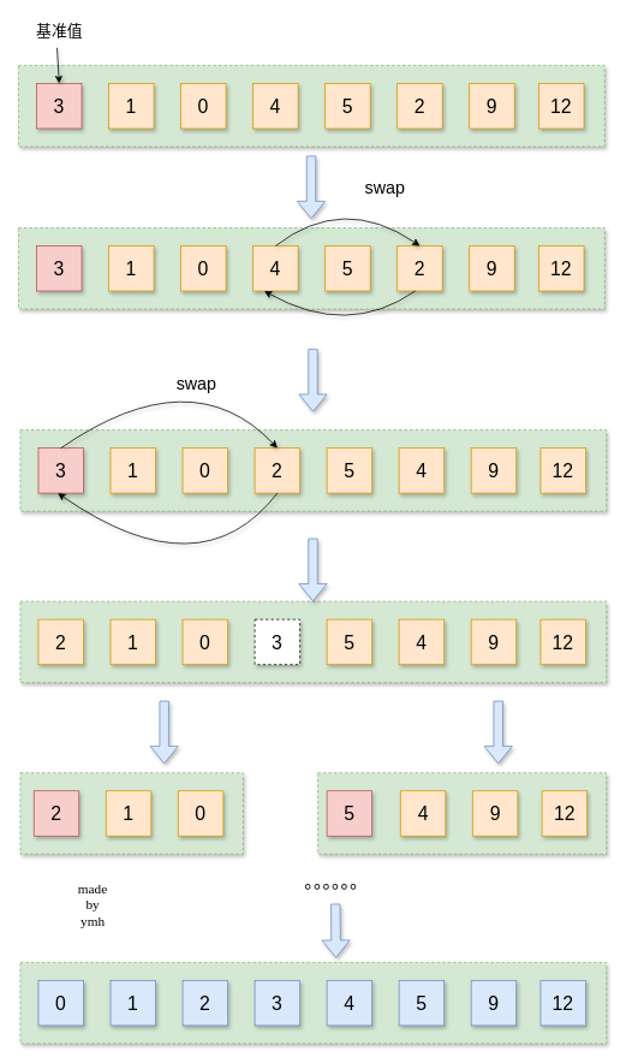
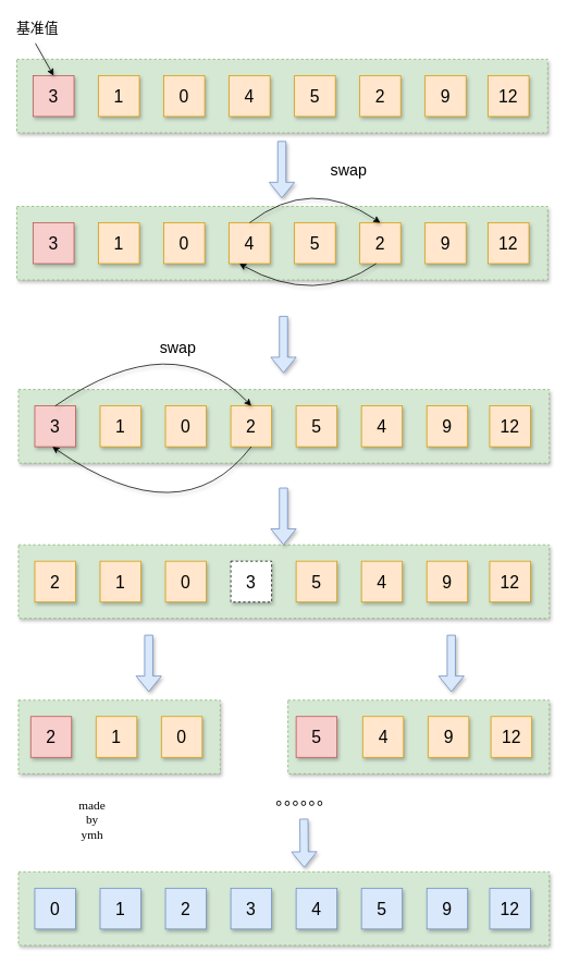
  <mxCell id="0" />
  <mxCell id="1" parent="0" />
  <mxCell id="2" value="" style="rounded=0;whiteSpace=wrap;html=1;dashed=1;fillColor=#d5e8d4;strokeColor=#82b366;shadow=1;" vertex="1" parent="1"><mxGeometry x="20" y="72" width="650" height="90" as="geometry" /></mxCell>
  <mxCell id="3" value="&lt;span style=&quot;font-size: 21px;&quot;&gt;3&lt;/span&gt;" style="whiteSpace=wrap;html=1;aspect=fixed;fillColor=#f8cecc;strokeColor=#b85450;shadow=1;" vertex="1" parent="1"><mxGeometry x="40" y="92" width="50" height="50" as="geometry" /></mxCell>
  <mxCell id="4" value="&lt;font style=&quot;font-size: 21px;&quot;&gt;1&lt;/font&gt;" style="whiteSpace=wrap;html=1;aspect=fixed;fillColor=#ffe6cc;strokeColor=#d79b00;shadow=1;" vertex="1" parent="1"><mxGeometry x="120" y="92" width="50" height="50" as="geometry" /></mxCell>
  <mxCell id="5" value="&lt;font style=&quot;font-size: 21px;&quot;&gt;0&lt;/font&gt;" style="whiteSpace=wrap;html=1;aspect=fixed;fillColor=#ffe6cc;strokeColor=#d79b00;shadow=1;" vertex="1" parent="1"><mxGeometry x="200" y="92" width="50" height="50" as="geometry" /></mxCell>
  <mxCell id="6" value="&lt;font style=&quot;font-size: 21px;&quot;&gt;4&lt;/font&gt;" style="whiteSpace=wrap;html=1;aspect=fixed;fillColor=#ffe6cc;strokeColor=#d79b00;shadow=1;" vertex="1" parent="1"><mxGeometry x="280" y="92" width="50" height="50" as="geometry" /></mxCell>
  <mxCell id="7" value="&lt;font style=&quot;font-size: 21px;&quot;&gt;5&lt;/font&gt;" style="whiteSpace=wrap;html=1;aspect=fixed;fillColor=#ffe6cc;strokeColor=#d79b00;shadow=1;" vertex="1" parent="1"><mxGeometry x="360" y="92" width="50" height="50" as="geometry" /></mxCell>
  <mxCell id="8" value="&lt;span style=&quot;font-size: 21px;&quot;&gt;2&lt;/span&gt;" style="whiteSpace=wrap;html=1;aspect=fixed;fillColor=#ffe6cc;strokeColor=#d79b00;shadow=1;" vertex="1" parent="1"><mxGeometry x="440" y="92" width="50" height="50" as="geometry" /></mxCell>
  <mxCell id="9" value="&lt;font style=&quot;font-size: 21px;&quot;&gt;9&lt;/font&gt;" style="whiteSpace=wrap;html=1;aspect=fixed;fillColor=#ffe6cc;strokeColor=#d79b00;shadow=1;" vertex="1" parent="1"><mxGeometry x="520" y="92" width="50" height="50" as="geometry" /></mxCell>
  <mxCell id="10" value="&lt;font style=&quot;font-size: 21px;&quot;&gt;12&lt;/font&gt;" style="whiteSpace=wrap;html=1;aspect=fixed;fillColor=#ffe6cc;strokeColor=#d79b00;shadow=1;" vertex="1" parent="1"><mxGeometry x="597" y="92" width="50" height="50" as="geometry" /></mxCell>
- <mxCell id="11" value="&lt;font style=&quot;font-size: 17px;&quot;&gt;基准值&lt;/font&gt;" style="text;html=1;align=center;verticalAlign=middle;resizable=0;points=[];autosize=1;strokeColor=none;fillColor=none;shadow=1;" vertex="1" parent="1"><mxGeometry x="30" y="20" width="70" height="30" as="geometry" /></mxCell>
+ <mxCell id="11" value="&lt;font style=&quot;font-size: 17px;&quot;&gt;基准值&lt;/font&gt;" style="text;html=1;align=center;verticalAlign=middle;resizable=0;points=[];autosize=1;strokeColor=none;fillColor=none;shadow=1;" vertex="1" parent="1"><mxGeometry x="10" y="20" width="70" height="30" as="geometry" /></mxCell>
  <mxCell id="12" value="" style="endArrow=classic;html=1;rounded=0;exitX=0.467;exitY=1.083;exitDx=0;exitDy=0;exitPerimeter=0;entryX=0.5;entryY=0;entryDx=0;entryDy=0;shadow=1;" edge="1" parent="1" source="11" target="3"><mxGeometry width="50" height="50" relative="1" as="geometry"><mxPoint x="270" y="172" as="sourcePoint" /><mxPoint x="320" y="122" as="targetPoint" /></mxGeometry></mxCell>
  <mxCell id="13" value="" style="rounded=0;whiteSpace=wrap;html=1;dashed=1;fillColor=#d5e8d4;strokeColor=#82b366;shadow=1;" vertex="1" parent="1"><mxGeometry x="20" y="252" width="650" height="90" as="geometry" /></mxCell>
  <mxCell id="14" value="&lt;span style=&quot;font-size: 21px;&quot;&gt;3&lt;/span&gt;" style="whiteSpace=wrap;html=1;aspect=fixed;fillColor=#f8cecc;strokeColor=#b85450;shadow=1;" vertex="1" parent="1"><mxGeometry x="40" y="272" width="50" height="50" as="geometry" /></mxCell>
  <mxCell id="15" value="&lt;font style=&quot;font-size: 21px;&quot;&gt;1&lt;/font&gt;" style="whiteSpace=wrap;html=1;aspect=fixed;fillColor=#ffe6cc;strokeColor=#d79b00;shadow=1;" vertex="1" parent="1"><mxGeometry x="120" y="272" width="50" height="50" as="geometry" /></mxCell>
  <mxCell id="16" value="&lt;font style=&quot;font-size: 21px;&quot;&gt;0&lt;/font&gt;" style="whiteSpace=wrap;html=1;aspect=fixed;fillColor=#ffe6cc;strokeColor=#d79b00;shadow=1;" vertex="1" parent="1"><mxGeometry x="200" y="272" width="50" height="50" as="geometry" /></mxCell>
  <mxCell id="17" value="&lt;font style=&quot;font-size: 21px;&quot;&gt;4&lt;/font&gt;" style="whiteSpace=wrap;html=1;aspect=fixed;fillColor=#ffe6cc;strokeColor=#d79b00;shadow=1;" vertex="1" parent="1"><mxGeometry x="280" y="272" width="50" height="50" as="geometry" /></mxCell>
  <mxCell id="18" value="&lt;font style=&quot;font-size: 21px;&quot;&gt;5&lt;/font&gt;" style="whiteSpace=wrap;html=1;aspect=fixed;fillColor=#ffe6cc;strokeColor=#d79b00;shadow=1;" vertex="1" parent="1"><mxGeometry x="360" y="272" width="50" height="50" as="geometry" /></mxCell>
  <mxCell id="19" value="&lt;span style=&quot;font-size: 21px;&quot;&gt;2&lt;/span&gt;" style="whiteSpace=wrap;html=1;aspect=fixed;fillColor=#ffe6cc;strokeColor=#d79b00;shadow=1;" vertex="1" parent="1"><mxGeometry x="440" y="272" width="50" height="50" as="geometry" /></mxCell>
  <mxCell id="20" value="&lt;font style=&quot;font-size: 21px;&quot;&gt;9&lt;/font&gt;" style="whiteSpace=wrap;html=1;aspect=fixed;fillColor=#ffe6cc;strokeColor=#d79b00;shadow=1;" vertex="1" parent="1"><mxGeometry x="520" y="272" width="50" height="50" as="geometry" /></mxCell>
  <mxCell id="21" value="&lt;font style=&quot;font-size: 21px;&quot;&gt;12&lt;/font&gt;" style="whiteSpace=wrap;html=1;aspect=fixed;fillColor=#ffe6cc;strokeColor=#d79b00;shadow=1;" vertex="1" parent="1"><mxGeometry x="597" y="272" width="50" height="50" as="geometry" /></mxCell>
  <mxCell id="22" value="" style="shape=flexArrow;endArrow=classic;html=1;rounded=0;fillColor=#dae8fc;strokeColor=#6c8ebf;shadow=1;" edge="1" parent="1"><mxGeometry width="50" height="50" relative="1" as="geometry"><mxPoint x="344.5" y="172" as="sourcePoint" /><mxPoint x="344.5" y="242" as="targetPoint" /></mxGeometry></mxCell>
  <mxCell id="23" value="" style="endArrow=classic;html=1;rounded=0;exitX=0.5;exitY=0;exitDx=0;exitDy=0;entryX=0.5;entryY=0;entryDx=0;entryDy=0;curved=1;shadow=1;" edge="1" parent="1" source="17" target="19"><mxGeometry width="50" height="50" relative="1" as="geometry"><mxPoint x="260" y="302" as="sourcePoint" /><mxPoint x="310" y="252" as="targetPoint" /><Array as="points"><mxPoint x="380" y="214" /></Array></mxGeometry></mxCell>
  <mxCell id="24" value="" style="endArrow=classic;html=1;rounded=0;entryX=0.25;entryY=1;entryDx=0;entryDy=0;curved=1;shadow=1;" edge="1" parent="1" target="17"><mxGeometry width="50" height="50" relative="1" as="geometry"><mxPoint x="460" y="322" as="sourcePoint" /><mxPoint x="300" y="312" as="targetPoint" /><Array as="points"><mxPoint x="385" y="374" /></Array></mxGeometry></mxCell>
  <mxCell id="25" value="&lt;font style=&quot;font-size: 19px;&quot;&gt;swap&lt;/font&gt;" style="text;html=1;align=center;verticalAlign=middle;resizable=0;points=[];autosize=1;strokeColor=none;fillColor=none;shadow=1;" vertex="1" parent="1"><mxGeometry x="391" y="188" width="70" height="40" as="geometry" /></mxCell>
  <mxCell id="26" value="" style="rounded=0;whiteSpace=wrap;html=1;dashed=1;fillColor=#d5e8d4;strokeColor=#82b366;shadow=1;" vertex="1" parent="1"><mxGeometry x="22" y="666" width="650" height="90" as="geometry" /></mxCell>
  <mxCell id="27" value="&lt;span style=&quot;font-size: 21px;&quot;&gt;2&lt;/span&gt;" style="whiteSpace=wrap;html=1;aspect=fixed;fillColor=#ffe6cc;strokeColor=#d79b00;shadow=1;" vertex="1" parent="1"><mxGeometry x="42" y="686" width="50" height="50" as="geometry" /></mxCell>
  <mxCell id="28" value="&lt;font style=&quot;font-size: 21px;&quot;&gt;1&lt;/font&gt;" style="whiteSpace=wrap;html=1;aspect=fixed;fillColor=#ffe6cc;strokeColor=#d79b00;shadow=1;" vertex="1" parent="1"><mxGeometry x="122" y="686" width="50" height="50" as="geometry" /></mxCell>
  <mxCell id="29" value="&lt;font style=&quot;font-size: 21px;&quot;&gt;0&lt;/font&gt;" style="whiteSpace=wrap;html=1;aspect=fixed;fillColor=#ffe6cc;strokeColor=#d79b00;shadow=1;" vertex="1" parent="1"><mxGeometry x="202" y="686" width="50" height="50" as="geometry" /></mxCell>
  <mxCell id="30" value="&lt;span style=&quot;font-size: 21px;&quot;&gt;5&lt;/span&gt;" style="whiteSpace=wrap;html=1;aspect=fixed;fillColor=#ffe6cc;strokeColor=#d79b00;shadow=1;" vertex="1" parent="1"><mxGeometry x="362" y="686" width="50" height="50" as="geometry" /></mxCell>
  <mxCell id="31" value="&lt;span style=&quot;font-size: 21px;&quot;&gt;3&lt;/span&gt;" style="whiteSpace=wrap;html=1;aspect=fixed;dashed=1;shadow=1;" vertex="1" parent="1"><mxGeometry x="282" y="686" width="50" height="50" as="geometry" /></mxCell>
  <mxCell id="32" value="&lt;span style=&quot;font-size: 21px;&quot;&gt;4&lt;/span&gt;" style="whiteSpace=wrap;html=1;aspect=fixed;fillColor=#ffe6cc;strokeColor=#d79b00;shadow=1;" vertex="1" parent="1"><mxGeometry x="442" y="686" width="50" height="50" as="geometry" /></mxCell>
  <mxCell id="33" value="&lt;font style=&quot;font-size: 21px;&quot;&gt;9&lt;/font&gt;" style="whiteSpace=wrap;html=1;aspect=fixed;fillColor=#ffe6cc;strokeColor=#d79b00;shadow=1;" vertex="1" parent="1"><mxGeometry x="522" y="686" width="50" height="50" as="geometry" /></mxCell>
  <mxCell id="34" value="&lt;font style=&quot;font-size: 21px;&quot;&gt;12&lt;/font&gt;" style="whiteSpace=wrap;html=1;aspect=fixed;fillColor=#ffe6cc;strokeColor=#d79b00;shadow=1;" vertex="1" parent="1"><mxGeometry x="599" y="686" width="50" height="50" as="geometry" /></mxCell>
  <mxCell id="35" value="" style="shape=flexArrow;endArrow=classic;html=1;rounded=0;fillColor=#dae8fc;strokeColor=#6c8ebf;shadow=1;" edge="1" parent="1"><mxGeometry width="50" height="50" relative="1" as="geometry"><mxPoint x="181.5" y="776" as="sourcePoint" /><mxPoint x="181.5" y="846" as="targetPoint" /></mxGeometry></mxCell>
  <mxCell id="36" value="" style="shape=flexArrow;endArrow=classic;html=1;rounded=0;fillColor=#dae8fc;strokeColor=#6c8ebf;shadow=1;" edge="1" parent="1"><mxGeometry width="50" height="50" relative="1" as="geometry"><mxPoint x="552" y="776" as="sourcePoint" /><mxPoint x="552" y="846" as="targetPoint" /></mxGeometry></mxCell>
  <mxCell id="37" value="" style="rounded=0;whiteSpace=wrap;html=1;dashed=1;fillColor=#d5e8d4;strokeColor=#82b366;shadow=1;" vertex="1" parent="1"><mxGeometry x="22" y="856" width="247" height="90" as="geometry" /></mxCell>
  <mxCell id="38" value="&lt;span style=&quot;font-size: 21px;&quot;&gt;2&lt;/span&gt;" style="whiteSpace=wrap;html=1;aspect=fixed;fillColor=#f8cecc;strokeColor=#b85450;shadow=1;" vertex="1" parent="1"><mxGeometry x="37" y="876" width="50" height="50" as="geometry" /></mxCell>
  <mxCell id="39" value="&lt;font style=&quot;font-size: 21px;&quot;&gt;1&lt;/font&gt;" style="whiteSpace=wrap;html=1;aspect=fixed;fillColor=#ffe6cc;strokeColor=#d79b00;shadow=1;" vertex="1" parent="1"><mxGeometry x="117" y="876" width="50" height="50" as="geometry" /></mxCell>
  <mxCell id="40" value="&lt;font style=&quot;font-size: 21px;&quot;&gt;0&lt;/font&gt;" style="whiteSpace=wrap;html=1;aspect=fixed;fillColor=#ffe6cc;strokeColor=#d79b00;shadow=1;" vertex="1" parent="1"><mxGeometry x="197" y="876" width="50" height="50" as="geometry" /></mxCell>
  <mxCell id="41" value="" style="rounded=0;whiteSpace=wrap;html=1;dashed=1;fillColor=#d5e8d4;strokeColor=#82b366;shadow=1;" vertex="1" parent="1"><mxGeometry x="352" y="856" width="320" height="90" as="geometry" /></mxCell>
  <mxCell id="42" value="&lt;span style=&quot;font-size: 21px;&quot;&gt;4&lt;/span&gt;" style="whiteSpace=wrap;html=1;aspect=fixed;fillColor=#ffe6cc;strokeColor=#d79b00;shadow=1;" vertex="1" parent="1"><mxGeometry x="443.5" y="876" width="50" height="50" as="geometry" /></mxCell>
  <mxCell id="43" value="&lt;font style=&quot;font-size: 21px;&quot;&gt;9&lt;/font&gt;" style="whiteSpace=wrap;html=1;aspect=fixed;fillColor=#ffe6cc;strokeColor=#d79b00;shadow=1;" vertex="1" parent="1"><mxGeometry x="523.5" y="876" width="50" height="50" as="geometry" /></mxCell>
  <mxCell id="44" value="&lt;font style=&quot;font-size: 21px;&quot;&gt;12&lt;/font&gt;" style="whiteSpace=wrap;html=1;aspect=fixed;fillColor=#ffe6cc;strokeColor=#d79b00;shadow=1;" vertex="1" parent="1"><mxGeometry x="600.5" y="876" width="50" height="50" as="geometry" /></mxCell>
  <mxCell id="45" value="" style="shape=flexArrow;endArrow=classic;html=1;rounded=0;fillColor=#dae8fc;strokeColor=#6c8ebf;shadow=1;" edge="1" parent="1"><mxGeometry width="50" height="50" relative="1" as="geometry"><mxPoint x="346.5" y="596" as="sourcePoint" /><mxPoint x="346.5" y="666" as="targetPoint" /></mxGeometry></mxCell>
  <mxCell id="46" value="" style="shape=flexArrow;endArrow=classic;html=1;rounded=0;fillColor=#dae8fc;strokeColor=#6c8ebf;shadow=1;" edge="1" parent="1"><mxGeometry width="50" height="50" relative="1" as="geometry"><mxPoint x="371.5" y="1001" as="sourcePoint" /><mxPoint x="372" y="1061" as="targetPoint" /></mxGeometry></mxCell>
  <mxCell id="47" value="。。。。。。" style="text;html=1;align=center;verticalAlign=middle;resizable=0;points=[];autosize=1;strokeColor=none;fillColor=none;fontSize=20;shadow=1;" vertex="1" parent="1"><mxGeometry x="302" y="956" width="140" height="40" as="geometry" /></mxCell>
  <mxCell id="48" value="" style="rounded=0;whiteSpace=wrap;html=1;dashed=1;fillColor=#d5e8d4;strokeColor=#82b366;shadow=1;" vertex="1" parent="1"><mxGeometry x="22" y="1066" width="650" height="90" as="geometry" /></mxCell>
  <mxCell id="49" value="&lt;span style=&quot;font-size: 21px;&quot;&gt;0&lt;/span&gt;" style="whiteSpace=wrap;html=1;aspect=fixed;fillColor=#dae8fc;strokeColor=#6c8ebf;shadow=1;" vertex="1" parent="1"><mxGeometry x="42" y="1086" width="50" height="50" as="geometry" /></mxCell>
  <mxCell id="50" value="&lt;font style=&quot;font-size: 21px;&quot;&gt;1&lt;/font&gt;" style="whiteSpace=wrap;html=1;aspect=fixed;fillColor=#dae8fc;strokeColor=#6c8ebf;shadow=1;" vertex="1" parent="1"><mxGeometry x="122" y="1086" width="50" height="50" as="geometry" /></mxCell>
  <mxCell id="51" value="&lt;font style=&quot;font-size: 21px;&quot;&gt;2&lt;/font&gt;" style="whiteSpace=wrap;html=1;aspect=fixed;fillColor=#dae8fc;strokeColor=#6c8ebf;shadow=1;" vertex="1" parent="1"><mxGeometry x="202" y="1086" width="50" height="50" as="geometry" /></mxCell>
  <mxCell id="52" value="&lt;font style=&quot;font-size: 21px;&quot;&gt;3&lt;/font&gt;" style="whiteSpace=wrap;html=1;aspect=fixed;fillColor=#dae8fc;strokeColor=#6c8ebf;shadow=1;" vertex="1" parent="1"><mxGeometry x="282" y="1086" width="50" height="50" as="geometry" /></mxCell>
  <mxCell id="53" value="&lt;font style=&quot;font-size: 21px;&quot;&gt;4&lt;/font&gt;" style="whiteSpace=wrap;html=1;aspect=fixed;fillColor=#dae8fc;strokeColor=#6c8ebf;shadow=1;" vertex="1" parent="1"><mxGeometry x="362" y="1086" width="50" height="50" as="geometry" /></mxCell>
  <mxCell id="54" value="&lt;span style=&quot;font-size: 21px;&quot;&gt;5&lt;/span&gt;" style="whiteSpace=wrap;html=1;aspect=fixed;fillColor=#dae8fc;strokeColor=#6c8ebf;shadow=1;" vertex="1" parent="1"><mxGeometry x="442" y="1086" width="50" height="50" as="geometry" /></mxCell>
  <mxCell id="55" value="&lt;font style=&quot;font-size: 21px;&quot;&gt;9&lt;/font&gt;" style="whiteSpace=wrap;html=1;aspect=fixed;fillColor=#dae8fc;strokeColor=#6c8ebf;shadow=1;" vertex="1" parent="1"><mxGeometry x="522" y="1086" width="50" height="50" as="geometry" /></mxCell>
  <mxCell id="56" value="&lt;font style=&quot;font-size: 21px;&quot;&gt;12&lt;/font&gt;" style="whiteSpace=wrap;html=1;aspect=fixed;fillColor=#dae8fc;strokeColor=#6c8ebf;shadow=1;" vertex="1" parent="1"><mxGeometry x="599" y="1086" width="50" height="50" as="geometry" /></mxCell>
  <mxCell id="57" value="" style="rounded=0;whiteSpace=wrap;html=1;dashed=1;fillColor=#d5e8d4;strokeColor=#82b366;shadow=1;" vertex="1" parent="1"><mxGeometry x="22" y="476" width="650" height="90" as="geometry" /></mxCell>
  <mxCell id="58" value="&lt;span style=&quot;font-size: 21px;&quot;&gt;3&lt;/span&gt;" style="whiteSpace=wrap;html=1;aspect=fixed;fillColor=#f8cecc;strokeColor=#b85450;shadow=1;" vertex="1" parent="1"><mxGeometry x="42" y="496" width="50" height="50" as="geometry" /></mxCell>
  <mxCell id="59" value="&lt;font style=&quot;font-size: 21px;&quot;&gt;1&lt;/font&gt;" style="whiteSpace=wrap;html=1;aspect=fixed;fillColor=#ffe6cc;strokeColor=#d79b00;shadow=1;" vertex="1" parent="1"><mxGeometry x="122" y="496" width="50" height="50" as="geometry" /></mxCell>
  <mxCell id="60" value="&lt;font style=&quot;font-size: 21px;&quot;&gt;0&lt;/font&gt;" style="whiteSpace=wrap;html=1;aspect=fixed;fillColor=#ffe6cc;strokeColor=#d79b00;shadow=1;" vertex="1" parent="1"><mxGeometry x="202" y="496" width="50" height="50" as="geometry" /></mxCell>
  <mxCell id="61" value="&lt;span style=&quot;font-size: 21px;&quot;&gt;2&lt;/span&gt;" style="whiteSpace=wrap;html=1;aspect=fixed;fillColor=#ffe6cc;strokeColor=#d79b00;shadow=1;" vertex="1" parent="1"><mxGeometry x="282" y="496" width="50" height="50" as="geometry" /></mxCell>
  <mxCell id="62" value="&lt;span style=&quot;font-size: 21px;&quot;&gt;5&lt;/span&gt;" style="whiteSpace=wrap;html=1;aspect=fixed;fillColor=#ffe6cc;strokeColor=#d79b00;shadow=1;" vertex="1" parent="1"><mxGeometry x="362" y="496" width="50" height="50" as="geometry" /></mxCell>
  <mxCell id="63" value="&lt;span style=&quot;font-size: 21px;&quot;&gt;4&lt;/span&gt;" style="whiteSpace=wrap;html=1;aspect=fixed;fillColor=#ffe6cc;strokeColor=#d79b00;shadow=1;" vertex="1" parent="1"><mxGeometry x="442" y="496" width="50" height="50" as="geometry" /></mxCell>
  <mxCell id="64" value="&lt;font style=&quot;font-size: 21px;&quot;&gt;9&lt;/font&gt;" style="whiteSpace=wrap;html=1;aspect=fixed;fillColor=#ffe6cc;strokeColor=#d79b00;shadow=1;" vertex="1" parent="1"><mxGeometry x="522" y="496" width="50" height="50" as="geometry" /></mxCell>
  <mxCell id="65" value="&lt;font style=&quot;font-size: 21px;&quot;&gt;12&lt;/font&gt;" style="whiteSpace=wrap;html=1;aspect=fixed;fillColor=#ffe6cc;strokeColor=#d79b00;shadow=1;" vertex="1" parent="1"><mxGeometry x="599" y="496" width="50" height="50" as="geometry" /></mxCell>
  <mxCell id="66" value="" style="shape=flexArrow;endArrow=classic;html=1;rounded=0;fillColor=#dae8fc;strokeColor=#6c8ebf;shadow=1;" edge="1" parent="1"><mxGeometry width="50" height="50" relative="1" as="geometry"><mxPoint x="346.5" y="386" as="sourcePoint" /><mxPoint x="346.5" y="456" as="targetPoint" /></mxGeometry></mxCell>
  <mxCell id="67" value="" style="endArrow=classic;html=1;rounded=0;exitX=0.5;exitY=0;exitDx=0;exitDy=0;entryX=0.5;entryY=0;entryDx=0;entryDy=0;curved=1;shadow=1;" edge="1" parent="1" target="61"><mxGeometry width="50" height="50" relative="1" as="geometry"><mxPoint x="67" y="496" as="sourcePoint" /><mxPoint x="227" y="496" as="targetPoint" /><Array as="points"><mxPoint x="212" y="396" /></Array></mxGeometry></mxCell>
  <mxCell id="68" value="" style="endArrow=classic;html=1;rounded=0;entryX=0.25;entryY=1;entryDx=0;entryDy=0;curved=1;exitX=0.5;exitY=1;exitDx=0;exitDy=0;shadow=1;" edge="1" parent="1" source="61"><mxGeometry width="50" height="50" relative="1" as="geometry"><mxPoint x="230.5" y="546" as="sourcePoint" /><mxPoint x="63.5" y="546" as="targetPoint" /><Array as="points"><mxPoint x="222" y="656" /></Array></mxGeometry></mxCell>
  <mxCell id="69" value="&lt;font style=&quot;font-size: 19px;&quot;&gt;swap&lt;/font&gt;" style="text;html=1;align=center;verticalAlign=middle;resizable=0;points=[];autosize=1;strokeColor=none;fillColor=none;shadow=1;" vertex="1" parent="1"><mxGeometry x="182" y="406" width="70" height="40" as="geometry" /></mxCell>
- <mxCell id="70" value="made&lt;div style=&quot;font-size: 15px;&quot;&gt;by&lt;/div&gt;&lt;div style=&quot;font-size: 15px;&quot;&gt;ymh&lt;/div&gt;&lt;div style=&quot;font-size: 15px;&quot;&gt;&lt;br style=&quot;font-size: 15px;&quot;&gt;&lt;/div&gt;" style="text;html=1;align=center;verticalAlign=middle;resizable=0;points=[];autosize=1;strokeColor=none;fillColor=none;fontSize=15;fontFamily=Comic Sans MS;shadow=1;" vertex="1" parent="1"><mxGeometry x="72" y="966" width="60" height="90" as="geometry" /></mxCell>
+ <mxCell id="70" value="made&lt;div style=&quot;font-size: 15px;&quot;&gt;by&lt;/div&gt;&lt;div style=&quot;font-size: 15px;&quot;&gt;ymh&lt;/div&gt;&lt;div style=&quot;font-size: 15px;&quot;&gt;&lt;br style=&quot;font-size: 15px;&quot;&gt;&lt;/div&gt;" style="text;html=1;align=center;verticalAlign=middle;resizable=0;points=[];autosize=1;strokeColor=none;fillColor=none;fontSize=15;fontFamily=Comic Sans MS;shadow=1;" vertex="1" parent="1"><mxGeometry x="82" y="966" width="60" height="90" as="geometry" /></mxCell>
  <mxCell id="71" value="&lt;span style=&quot;font-size: 21px;&quot;&gt;5&lt;/span&gt;" style="whiteSpace=wrap;html=1;aspect=fixed;fillColor=#f8cecc;strokeColor=#b85450;shadow=1;" vertex="1" parent="1"><mxGeometry x="362" y="876" width="50" height="50" as="geometry" /></mxCell>
